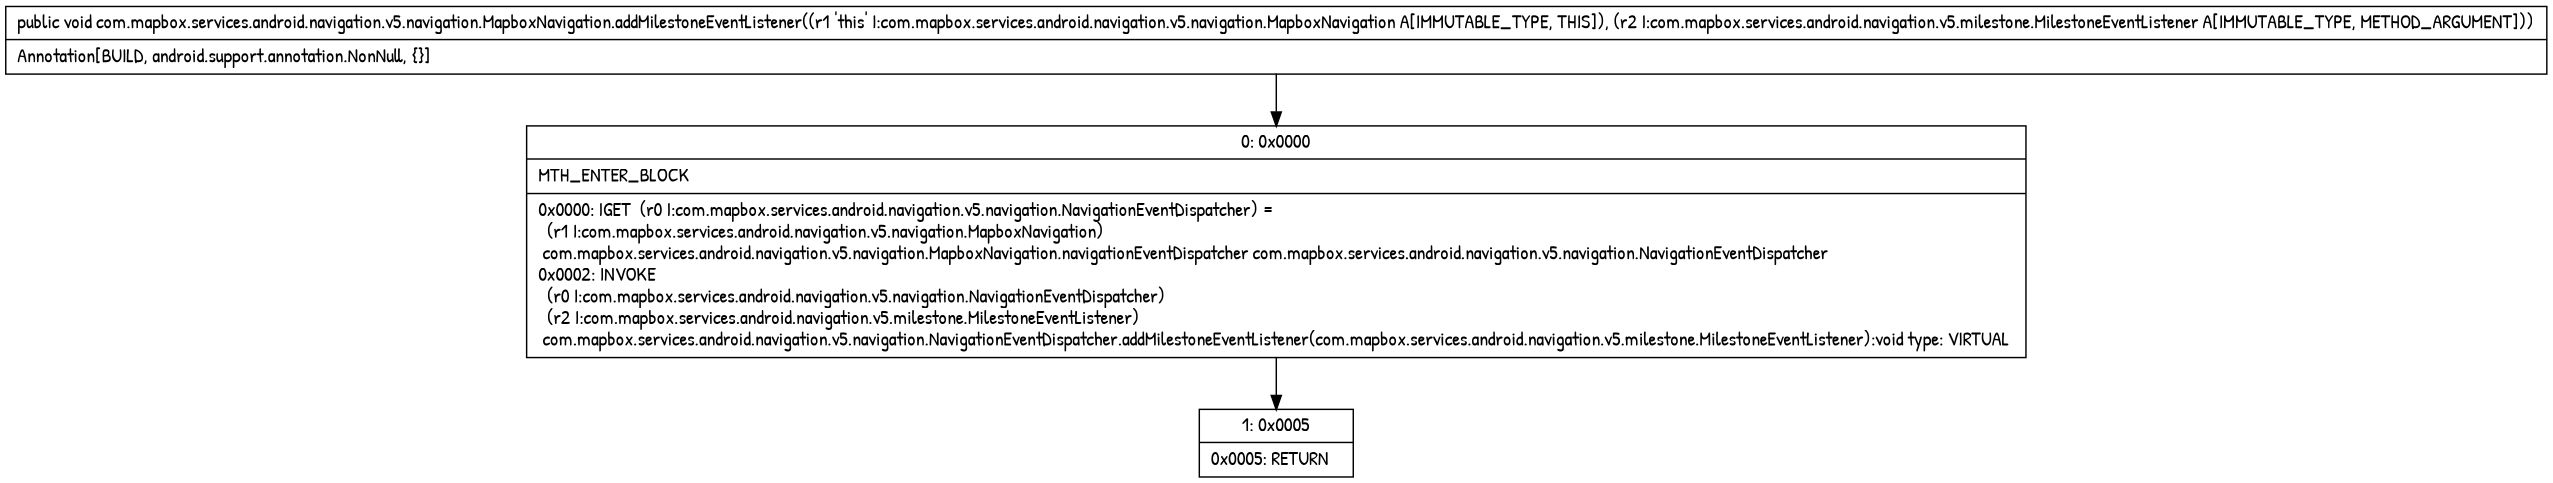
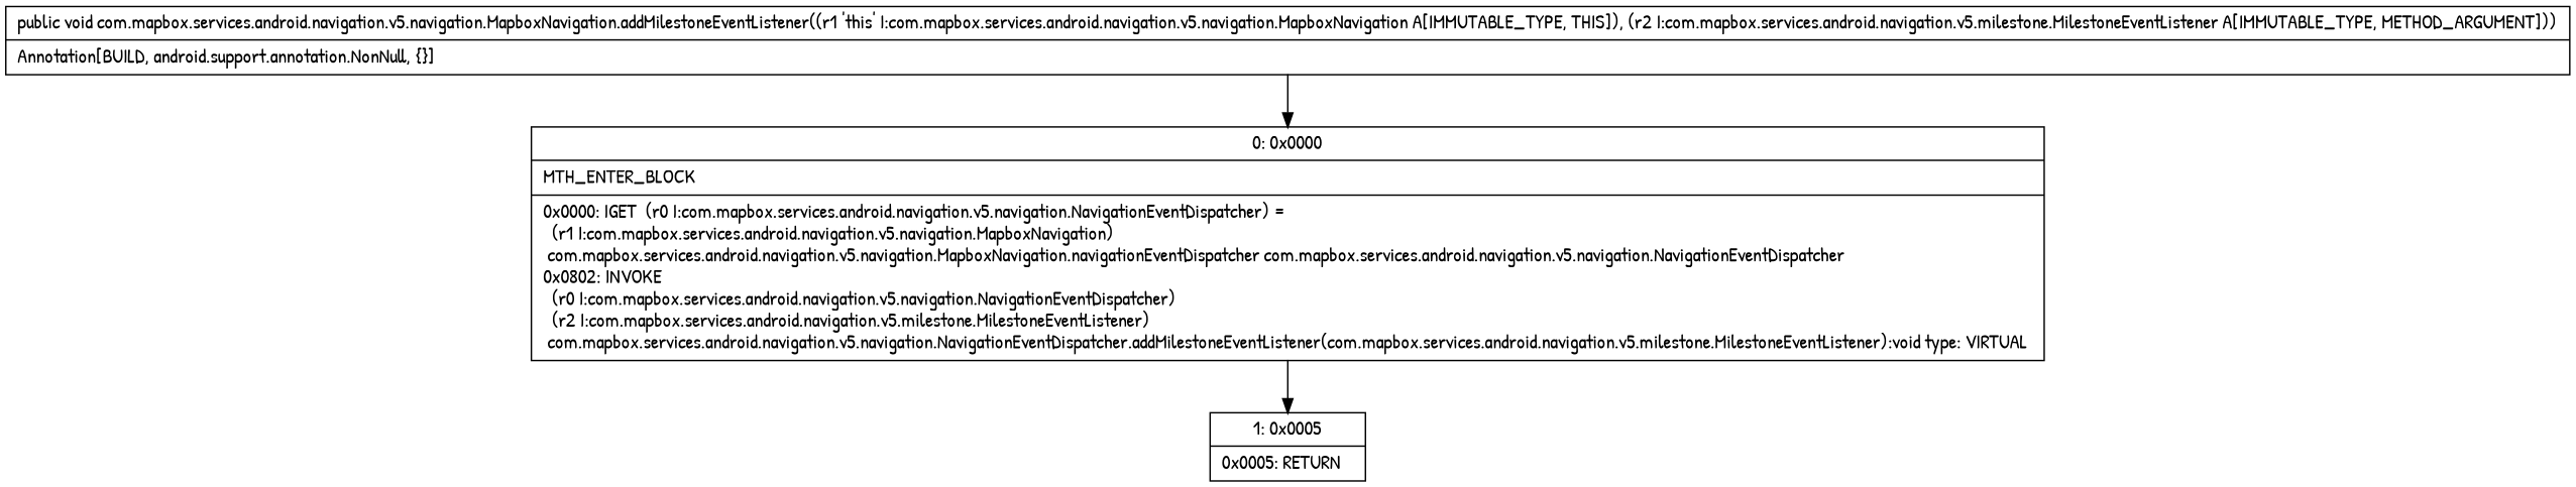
  digraph {
    fontname="Patrick Hand"
    node [shape=record fontname="Patrick Hand"]
    edge [fontname="Patrick Hand"]
-   n1 [label="{0\:\ 0x0000|MTH_ENTER_BLOCK\l|0x0000: IGET  (r0 I:com.mapbox.services.android.navigation.v5.navigation.NavigationEventDispatcher) = \l  (r1 I:com.mapbox.services.android.navigation.v5.navigation.MapboxNavigation)\l com.mapbox.services.android.navigation.v5.navigation.MapboxNavigation.navigationEventDispatcher com.mapbox.services.android.navigation.v5.navigation.NavigationEventDispatcher \l0x0002: INVOKE  \l  (r0 I:com.mapbox.services.android.navigation.v5.navigation.NavigationEventDispatcher)\l  (r2 I:com.mapbox.services.android.navigation.v5.milestone.MilestoneEventListener)\l com.mapbox.services.android.navigation.v5.navigation.NavigationEventDispatcher.addMilestoneEventListener(com.mapbox.services.android.navigation.v5.milestone.MilestoneEventListener):void type: VIRTUAL \l}"]
+   n1 [label="{0\:\ 0x0000|MTH_ENTER_BLOCK\l|0x0000: IGET  (r0 I:com.mapbox.services.android.navigation.v5.navigation.NavigationEventDispatcher) = \l  (r1 I:com.mapbox.services.android.navigation.v5.navigation.MapboxNavigation)\l com.mapbox.services.android.navigation.v5.navigation.MapboxNavigation.navigationEventDispatcher com.mapbox.services.android.navigation.v5.navigation.NavigationEventDispatcher \l0x0802: INVOKE  \l  (r0 I:com.mapbox.services.android.navigation.v5.navigation.NavigationEventDispatcher)\l  (r2 I:com.mapbox.services.android.navigation.v5.milestone.MilestoneEventListener)\l com.mapbox.services.android.navigation.v5.navigation.NavigationEventDispatcher.addMilestoneEventListener(com.mapbox.services.android.navigation.v5.milestone.MilestoneEventListener):void type: VIRTUAL \l}"]
    n2 [label="{1\:\ 0x0005|0x0005: RETURN   \l}"]
    n3 [label="{public void com.mapbox.services.android.navigation.v5.navigation.MapboxNavigation.addMilestoneEventListener((r1 'this' I:com.mapbox.services.android.navigation.v5.navigation.MapboxNavigation A[IMMUTABLE_TYPE, THIS]), (r2 I:com.mapbox.services.android.navigation.v5.milestone.MilestoneEventListener A[IMMUTABLE_TYPE, METHOD_ARGUMENT]))  | Annotation[BUILD, android.support.annotation.NonNull, \{\}]\l}"]
    n1 -> n2
    n3 -> n1
  }
